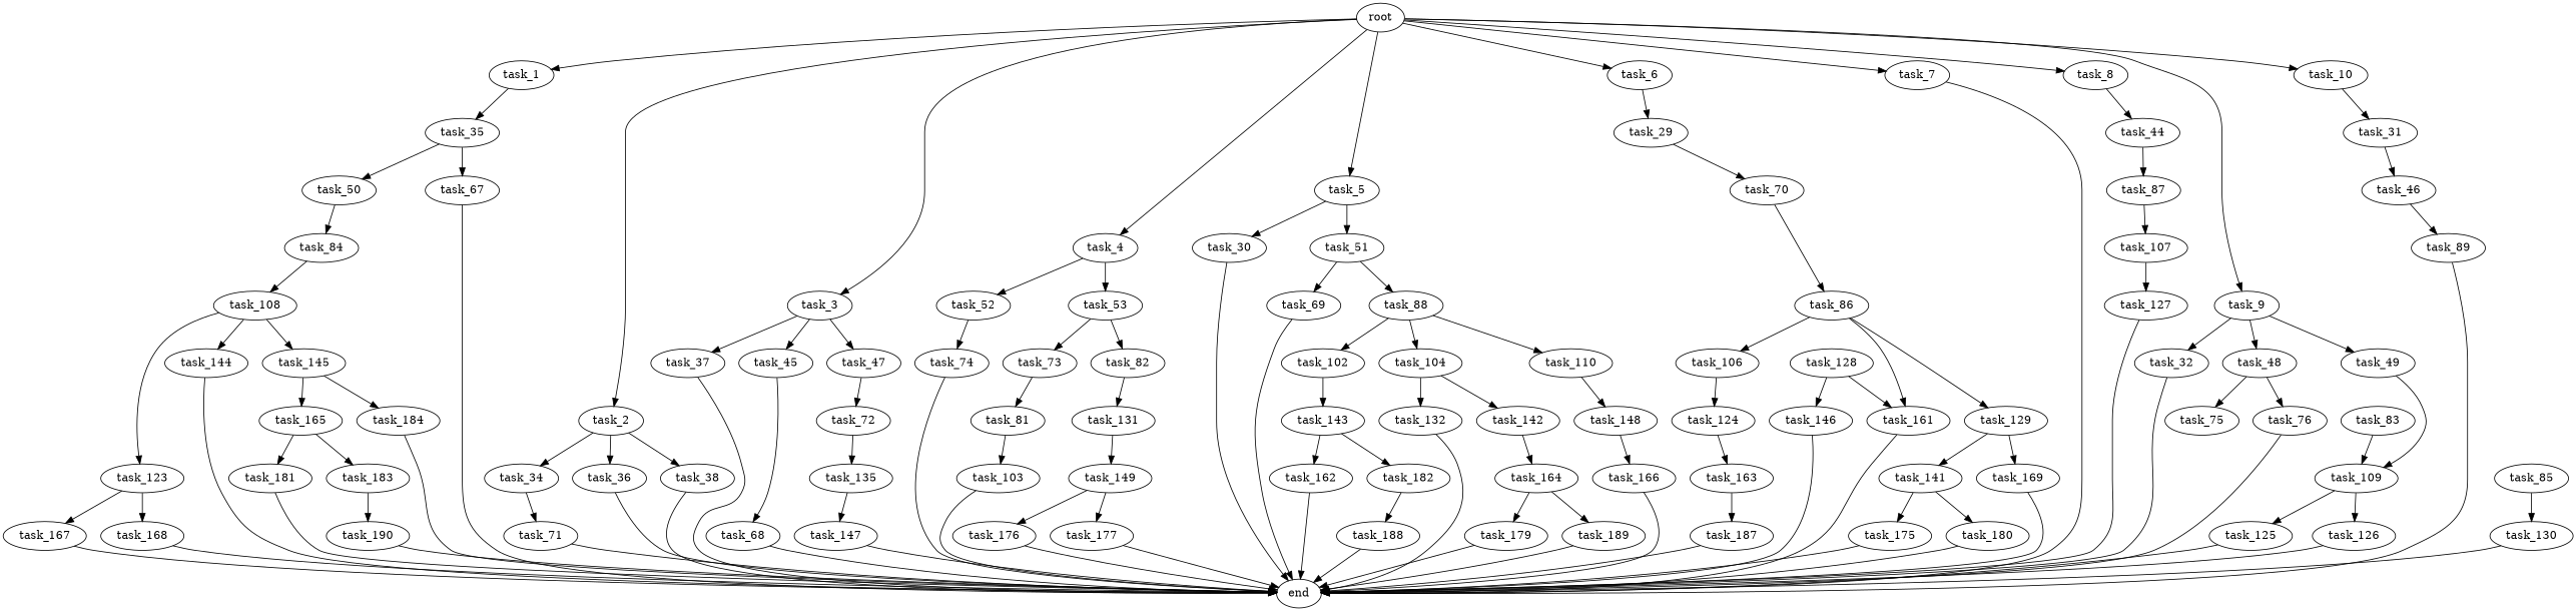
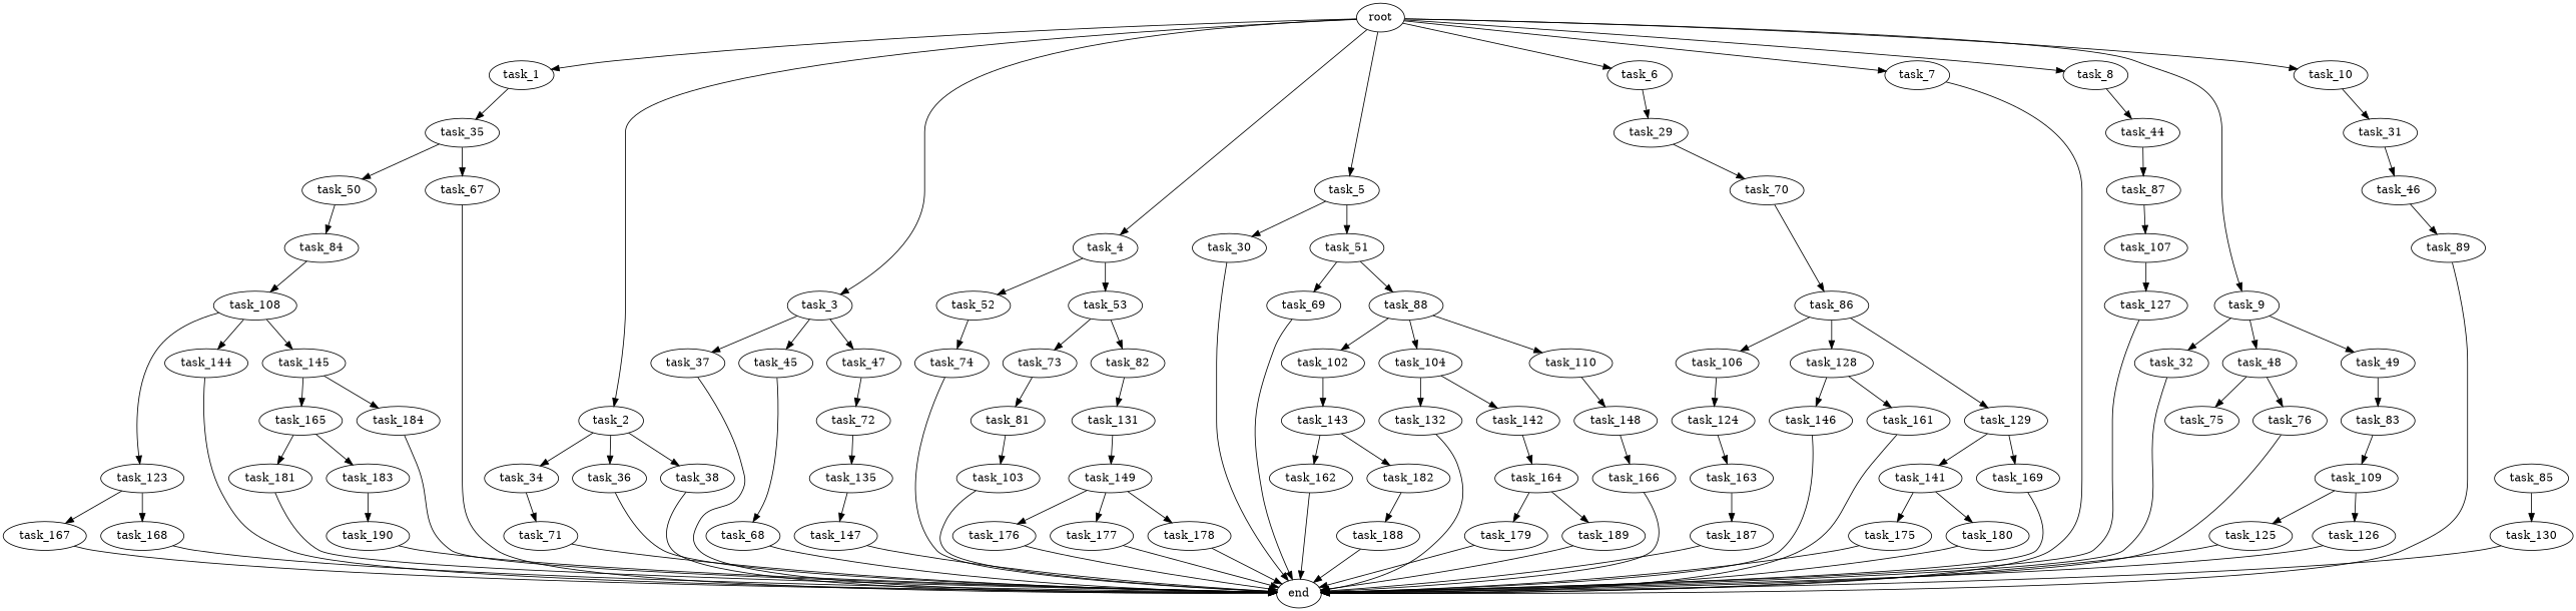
  digraph {
    root
    task_1
    task_2
    task_3
    task_4
    task_5
    task_6
    task_7
    task_8
    task_9
    task_10
    task_35
    task_34
    task_36
    task_38
    task_37
    task_45
    task_47
    task_52
    task_53
    task_30
    task_51
    task_29
    end
    task_44
    task_32
    task_48
    task_49
    task_31
    task_50
    task_67
    task_71
    task_68
    task_72
    task_74
    task_73
    task_82
    task_69
    task_88
    task_70
    task_87
    task_75
    task_76
    task_83
    task_46
    task_86
    task_89
    task_84
    task_107
    n50 [label=task_135]
    task_109
    task_108
    task_102
    task_104
    task_110
    task_81
    task_131
    task_106
    task_128
    task_129
    task_147
    task_103
    task_85
    task_130
    task_149
    task_125
    task_126
    task_123
    task_144
    task_145
    task_124
    task_146
    task_161
    task_141
    task_169
    task_127
    task_143
    task_132
    task_142
    task_148
    task_162
    task_182
    task_164
    task_163
    task_167
    task_168
    task_165
    task_184
    task_166
    task_187
    task_175
    task_180
    task_176
    task_177
+   task_178
    task_179
    task_189
    task_188
    task_181
    task_183
    task_190
    root -> task_1
    root -> task_2
    root -> task_3
    root -> task_4
    root -> task_5
    root -> task_6
    root -> task_7
    root -> task_8
    root -> task_9
    root -> task_10
    task_1 -> task_35
    task_2 -> task_34
    task_2 -> task_36
    task_2 -> task_38
    task_3 -> task_37
    task_3 -> task_45
    task_3 -> task_47
    task_4 -> task_52
    task_4 -> task_53
    task_5 -> task_30
    task_5 -> task_51
    task_6 -> task_29
    task_7 -> end
    task_8 -> task_44
    task_9 -> task_32
    task_9 -> task_48
    task_9 -> task_49
    task_10 -> task_31
    task_35 -> task_50
    task_35 -> task_67
    task_34 -> task_71
    task_36 -> end
    task_38 -> end
    task_37 -> end
    task_45 -> task_68
    task_47 -> task_72
    task_52 -> task_74
    task_53 -> task_73
    task_53 -> task_82
    task_30 -> end
    task_51 -> task_69
    task_51 -> task_88
    task_29 -> task_70
    task_44 -> task_87
    task_32 -> end
    task_48 -> task_75
    task_48 -> task_76
-   task_49 -> task_109
+   task_49 -> task_83
    task_31 -> task_46
    task_50 -> task_84
    task_67 -> end
    task_71 -> end
    task_68 -> end
    task_72 -> n50
    task_74 -> end
    task_73 -> task_81
    task_82 -> task_131
    task_69 -> end
    task_88 -> task_102
    task_88 -> task_104
    task_88 -> task_110
    task_70 -> task_86
    task_87 -> task_107
    task_76 -> end
    task_83 -> task_109
    task_46 -> task_89
    task_86 -> task_106
-   task_86 -> task_161
+   task_86 -> task_128
    task_86 -> task_129
    task_89 -> end
    task_84 -> task_108
    task_107 -> task_127
    n50 -> task_147
    task_109 -> task_125
    task_109 -> task_126
    task_108 -> task_123
    task_108 -> task_144
    task_108 -> task_145
    task_102 -> task_143
    task_104 -> task_132
    task_104 -> task_142
    task_110 -> task_148
    task_81 -> task_103
    task_131 -> task_149
    task_106 -> task_124
    task_128 -> task_146
    task_128 -> task_161
    task_129 -> task_141
    task_129 -> task_169
    task_147 -> end
    task_103 -> end
    task_85 -> task_130
    task_130 -> end
    task_149 -> task_176
    task_149 -> task_177
+   task_149 -> task_178
    task_125 -> end
    task_126 -> end
    task_123 -> task_167
    task_123 -> task_168
    task_144 -> end
    task_145 -> task_165
    task_145 -> task_184
    task_124 -> task_163
    task_146 -> end
    task_161 -> end
    task_141 -> task_175
    task_141 -> task_180
    task_169 -> end
    task_127 -> end
    task_143 -> task_162
    task_143 -> task_182
    task_132 -> end
    task_142 -> task_164
    task_148 -> task_166
    task_162 -> end
    task_182 -> task_188
    task_164 -> task_179
    task_164 -> task_189
    task_163 -> task_187
    task_167 -> end
    task_168 -> end
    task_165 -> task_181
    task_165 -> task_183
    task_184 -> end
    task_166 -> end
    task_187 -> end
    task_175 -> end
    task_180 -> end
    task_176 -> end
    task_177 -> end
+   task_178 -> end
    task_179 -> end
    task_189 -> end
    task_188 -> end
    task_181 -> end
    task_183 -> task_190
    task_190 -> end
  }
